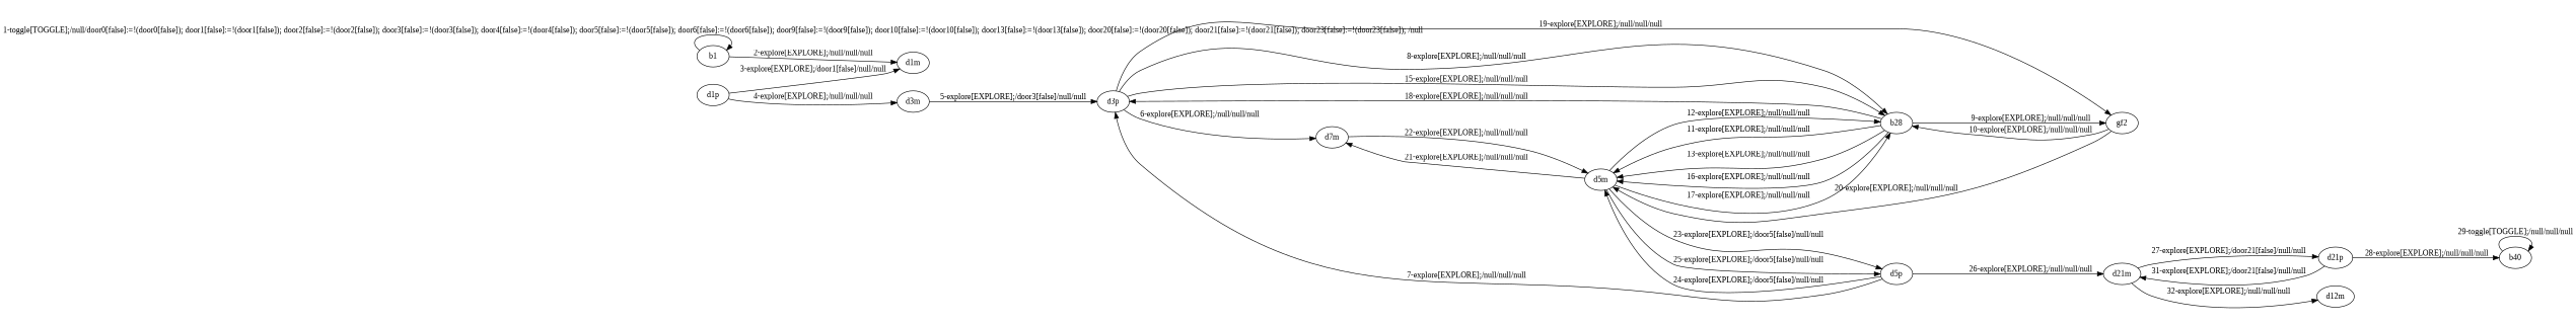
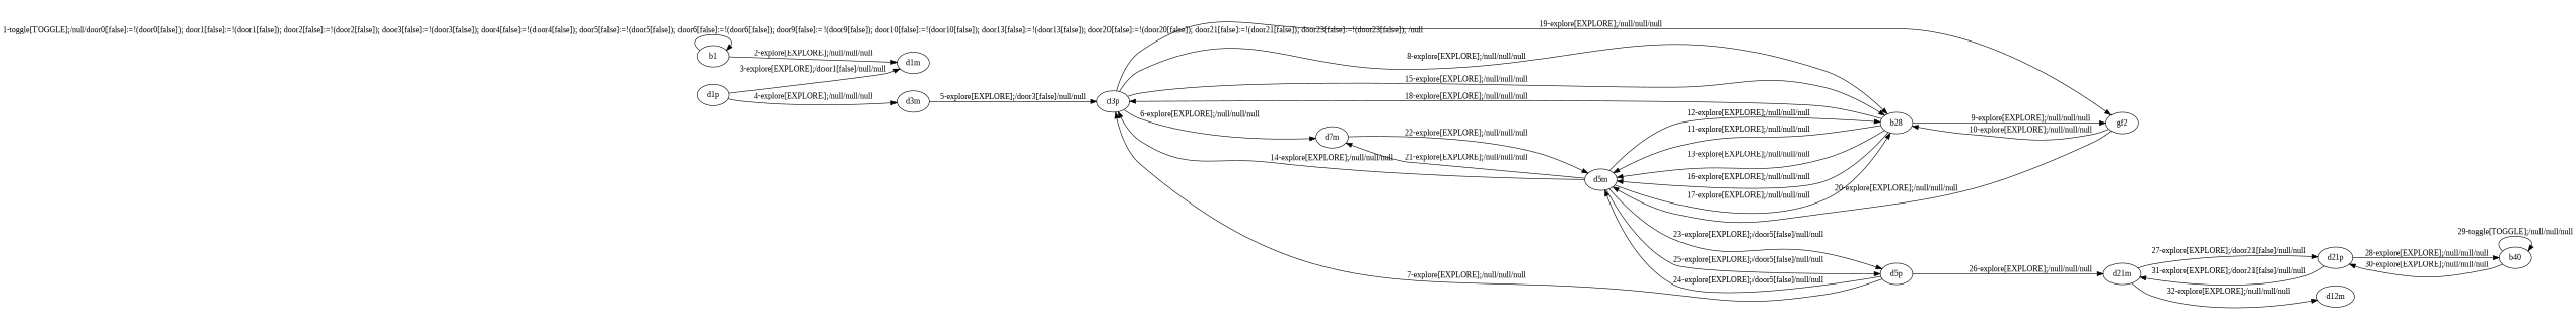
  digraph {
    fontname="Liberation Serif"
    rankdir=LR
    node [fontname="Liberation Serif"]
    edge [fontname="Liberation Serif"]
    b1
    d1m
    d1p
    d3m
    d3p
    d7m
    b28
    gf2
    d5m
    d5p
    d21m
    d21p
    d12m
    b40
    b1 -> b1 [label="1-toggle[TOGGLE];/null/door0[false]:=!(door0[false]); door1[false]:=!(door1[false]); door2[false]:=!(door2[false]); door3[false]:=!(door3[false]); door4[false]:=!(door4[false]); door5[false]:=!(door5[false]); door6[false]:=!(door6[false]); door9[false]:=!(door9[false]); door10[false]:=!(door10[false]); door13[false]:=!(door13[false]); door20[false]:=!(door20[false]); door21[false]:=!(door21[false]); door23[false]:=!(door23[false]); /null"]
    b1 -> d1m [label="2-explore[EXPLORE];/null/null/null"]
    d1p -> d1m [label="3-explore[EXPLORE];/door1[false]/null/null"]
    d1p -> d3m [label="4-explore[EXPLORE];/null/null/null"]
    d3m -> d3p [label="5-explore[EXPLORE];/door3[false]/null/null"]
    d3p -> d7m [label="6-explore[EXPLORE];/null/null/null"]
    d3p -> b28 [label="8-explore[EXPLORE];/null/null/null"]
    d3p -> b28 [label="15-explore[EXPLORE];/null/null/null"]
    d3p -> gf2 [label="19-explore[EXPLORE];/null/null/null"]
    d7m -> d5m [label="22-explore[EXPLORE];/null/null/null"]
    b28 -> d3p [label="18-explore[EXPLORE];/null/null/null"]
    b28 -> gf2 [label="9-explore[EXPLORE];/null/null/null"]
    b28 -> d5m [label="11-explore[EXPLORE];/null/null/null"]
    b28 -> d5m [label="13-explore[EXPLORE];/null/null/null"]
    b28 -> d5m [label="16-explore[EXPLORE];/null/null/null"]
    gf2 -> b28 [label="10-explore[EXPLORE];/null/null/null"]
    gf2 -> d5m [label="20-explore[EXPLORE];/null/null/null"]
+   d5m -> d3p [label="14-explore[EXPLORE];/null/null/null"]
    d5m -> d7m [label="21-explore[EXPLORE];/null/null/null"]
    d5m -> b28 [label="12-explore[EXPLORE];/null/null/null"]
    d5m -> b28 [label="17-explore[EXPLORE];/null/null/null"]
    d5m -> d5p [label="23-explore[EXPLORE];/door5[false]/null/null"]
    d5m -> d5p [label="25-explore[EXPLORE];/door5[false]/null/null"]
    d5p -> d3p [label="7-explore[EXPLORE];/null/null/null"]
    d5p -> d5m [label="24-explore[EXPLORE];/door5[false]/null/null"]
    d5p -> d21m [label="26-explore[EXPLORE];/null/null/null"]
    d21m -> d21p [label="27-explore[EXPLORE];/door21[false]/null/null"]
    d21m -> d12m [label="32-explore[EXPLORE];/null/null/null"]
    d21p -> d21m [label="31-explore[EXPLORE];/door21[false]/null/null"]
    d21p -> b40 [label="28-explore[EXPLORE];/null/null/null"]
+   b40 -> d21p [label="30-explore[EXPLORE];/null/null/null"]
    b40 -> b40 [label="29-toggle[TOGGLE];/null/null/null"]
  }
